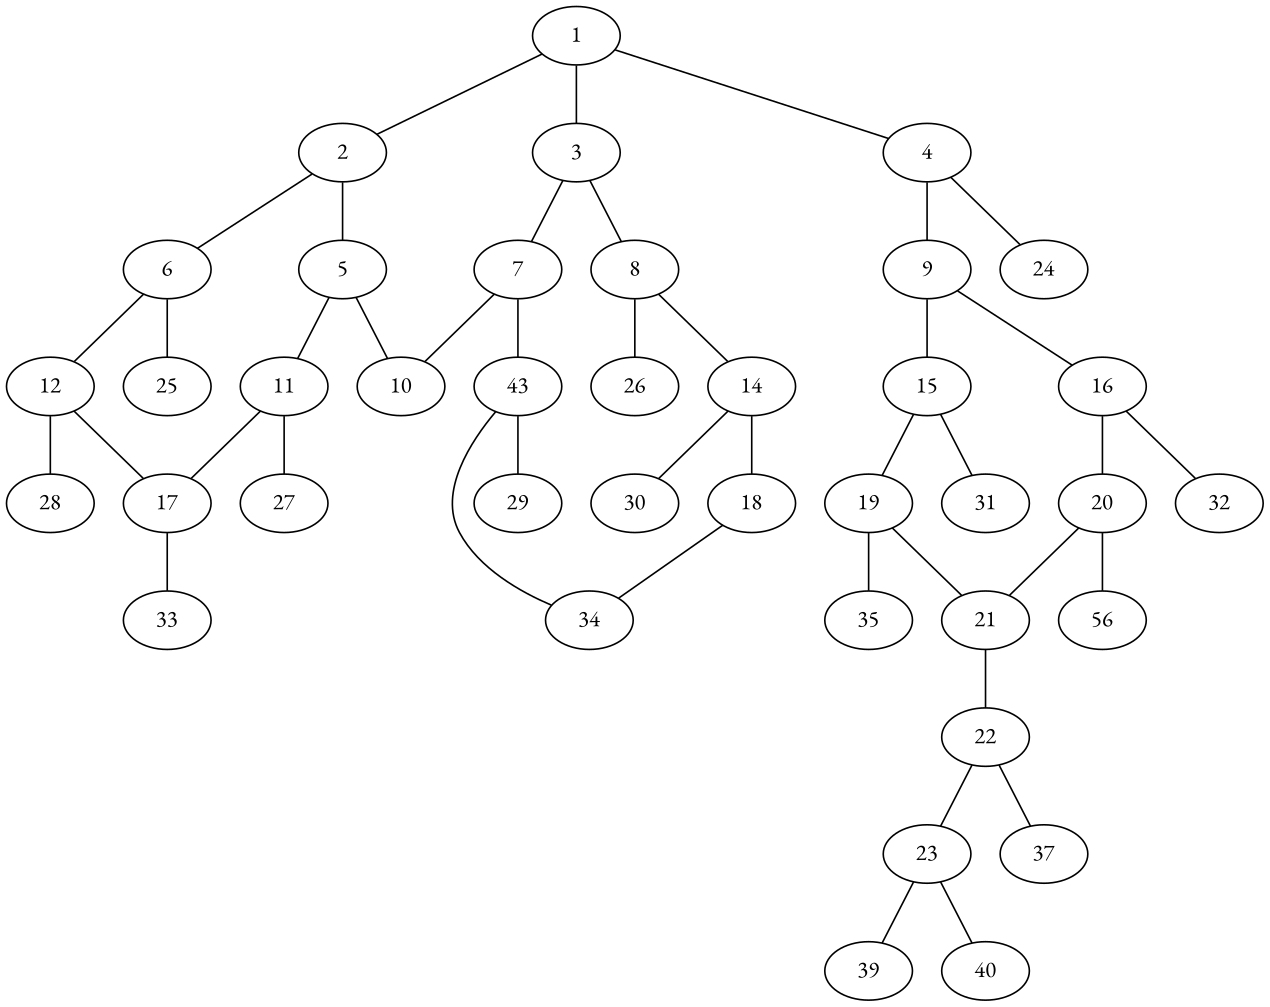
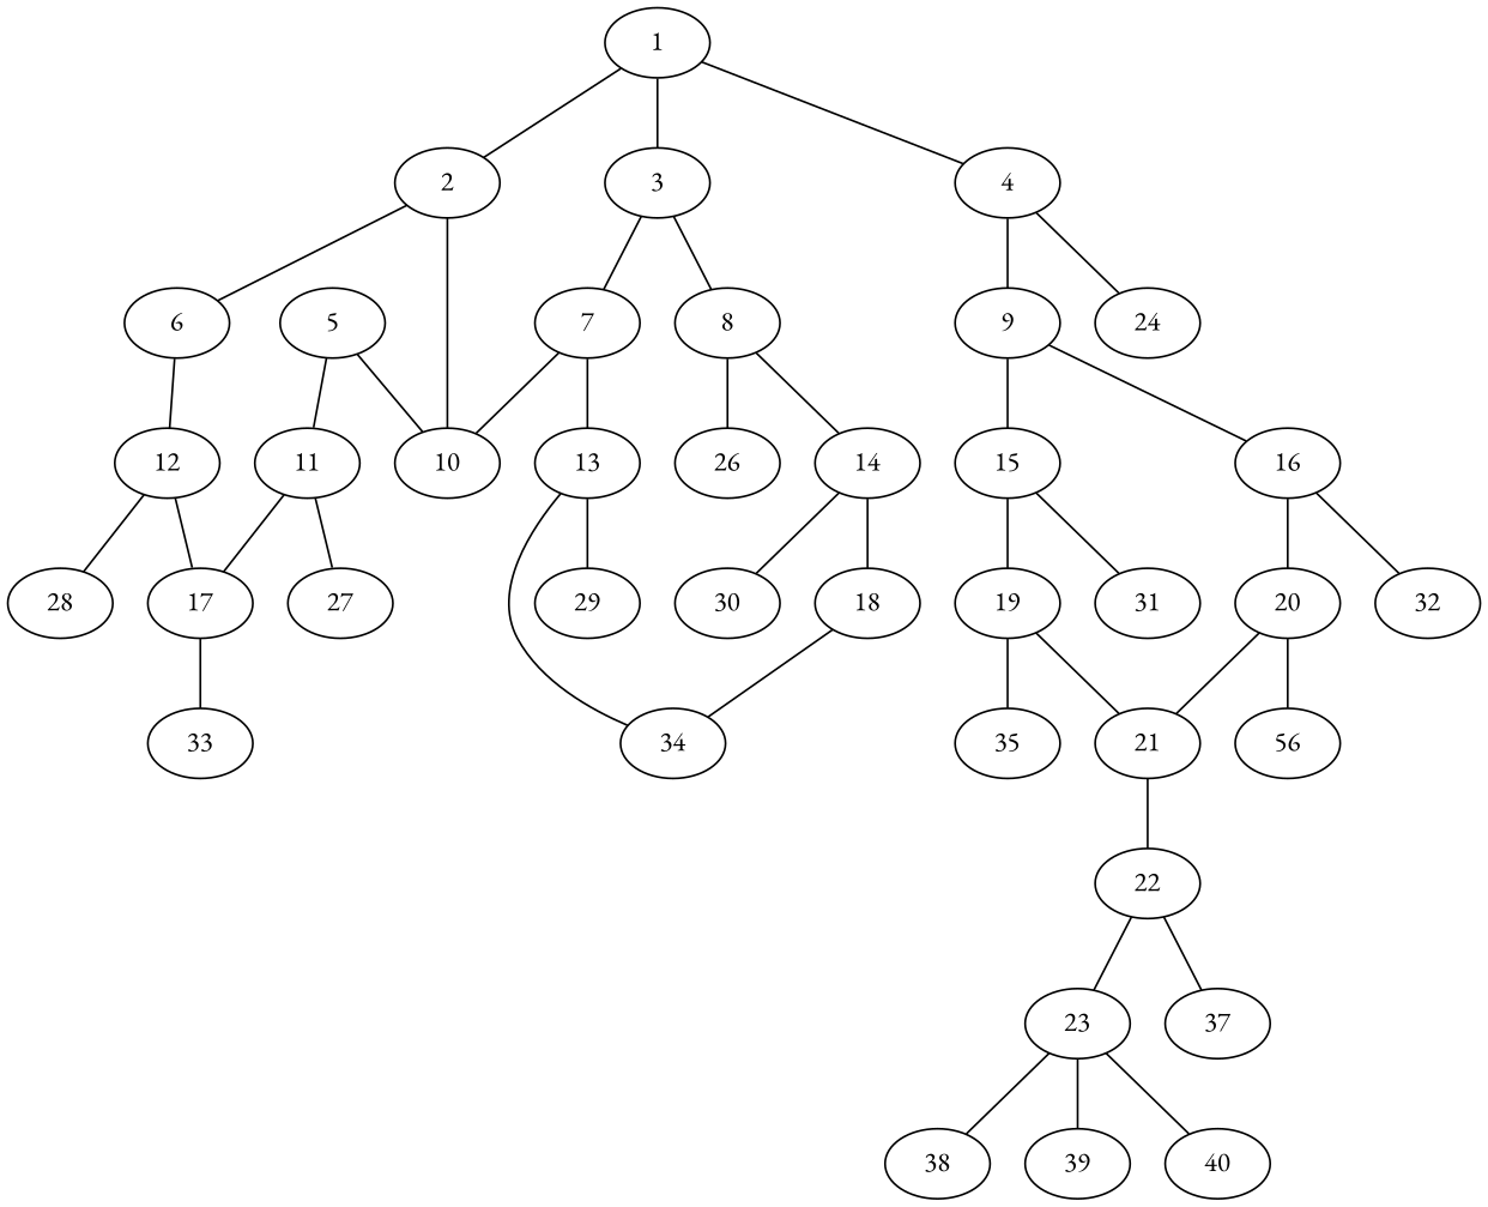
  graph {
    fontname="EB Garamond"
    node [chem=C fontname="EB Garamond"]
    edge [fontname="EB Garamond" valence=1]
    1
    2
    3
    4 [chem=N]
    5
    6
    7
    8
    9
    24 [chem=H]
    10 [chem=N]
    11
    12
-   25 [chem=H]
-   13 [label=43]
+   13
    14
    26 [chem=H]
    15
    16
    17
    27 [chem=H]
    28 [chem=H]
    29 [chem=H]
    34 [chem=H]
    18
    30 [chem=H]
    19
    31 [chem=H]
    20
    32 [chem=H]
    33 [chem=H]
    21
    35 [chem=H]
    n34 [chem=H label=56]
    22 [chem=N]
    23
    37 [chem=H]
+   38 [chem=H]
    39 [chem=H]
    40 [chem=H]
    1 -- 2 [valence=2]
    1 -- 3
    1 -- 4
-   2 -- 5
+   2 -- 10
    2 -- 6
    3 -- 7 [valence=2]
    3 -- 8
    4 -- 9
    4 -- 24
    5 -- 10 [valence=2]
    5 -- 11
    6 -- 12 [valence=2]
-   6 -- 25
    7 -- 10
    7 -- 13
    8 -- 14 [valence=2]
    8 -- 26
    9 -- 15
    9 -- 16 [valence=2]
    11 -- 17 [valence=2]
    11 -- 27
    12 -- 17
    12 -- 28
    13 -- 29
    13 -- 34 [valence=2]
    14 -- 18
    14 -- 30
    15 -- 19 [valence=2]
    15 -- 31
    16 -- 20
    16 -- 32
    17 -- 33
    18 -- 34
    19 -- 21
    19 -- 35
    20 -- 21 [valence=2]
    20 -- n34
    21 -- 22
    22 -- 23
    22 -- 37
+   23 -- 38
    23 -- 39
    23 -- 40
  }
